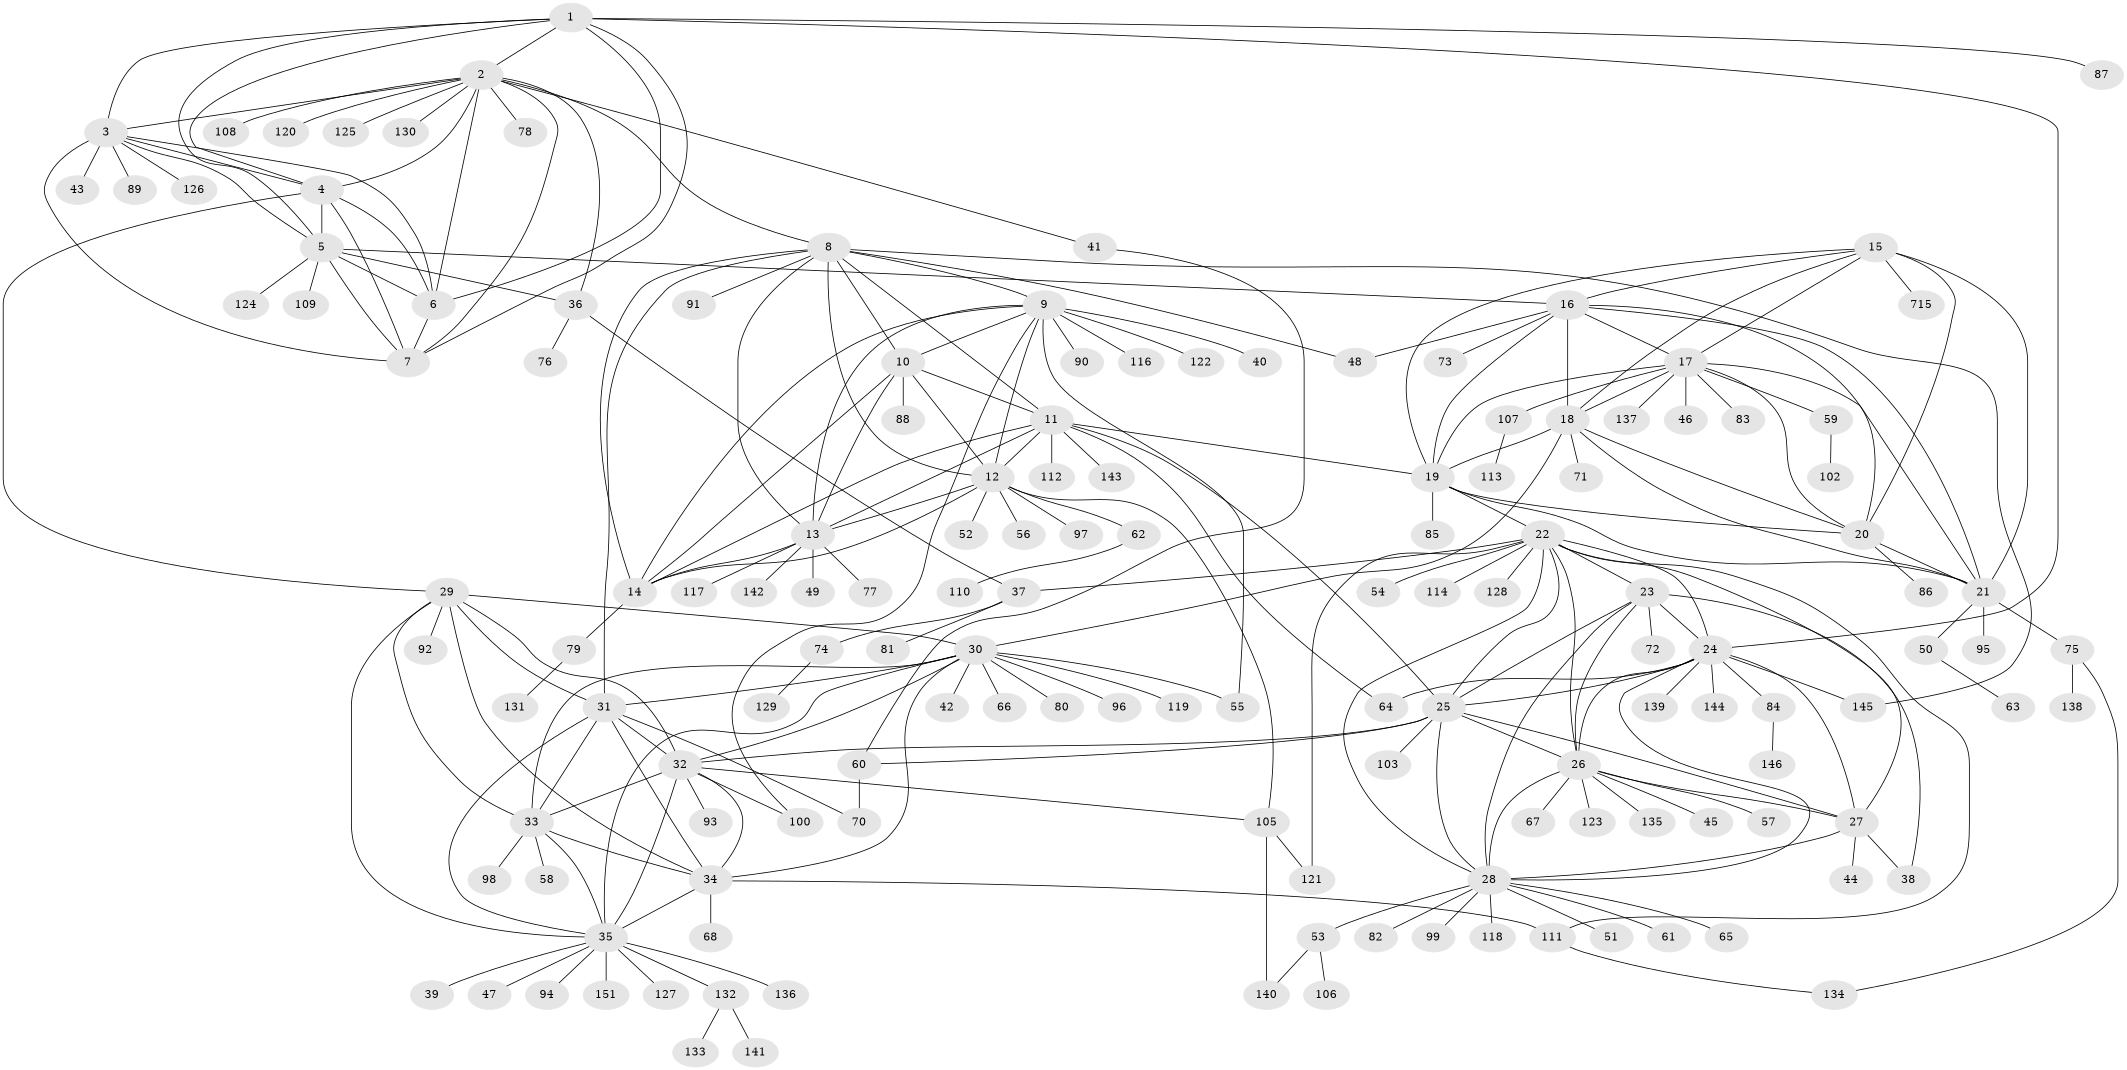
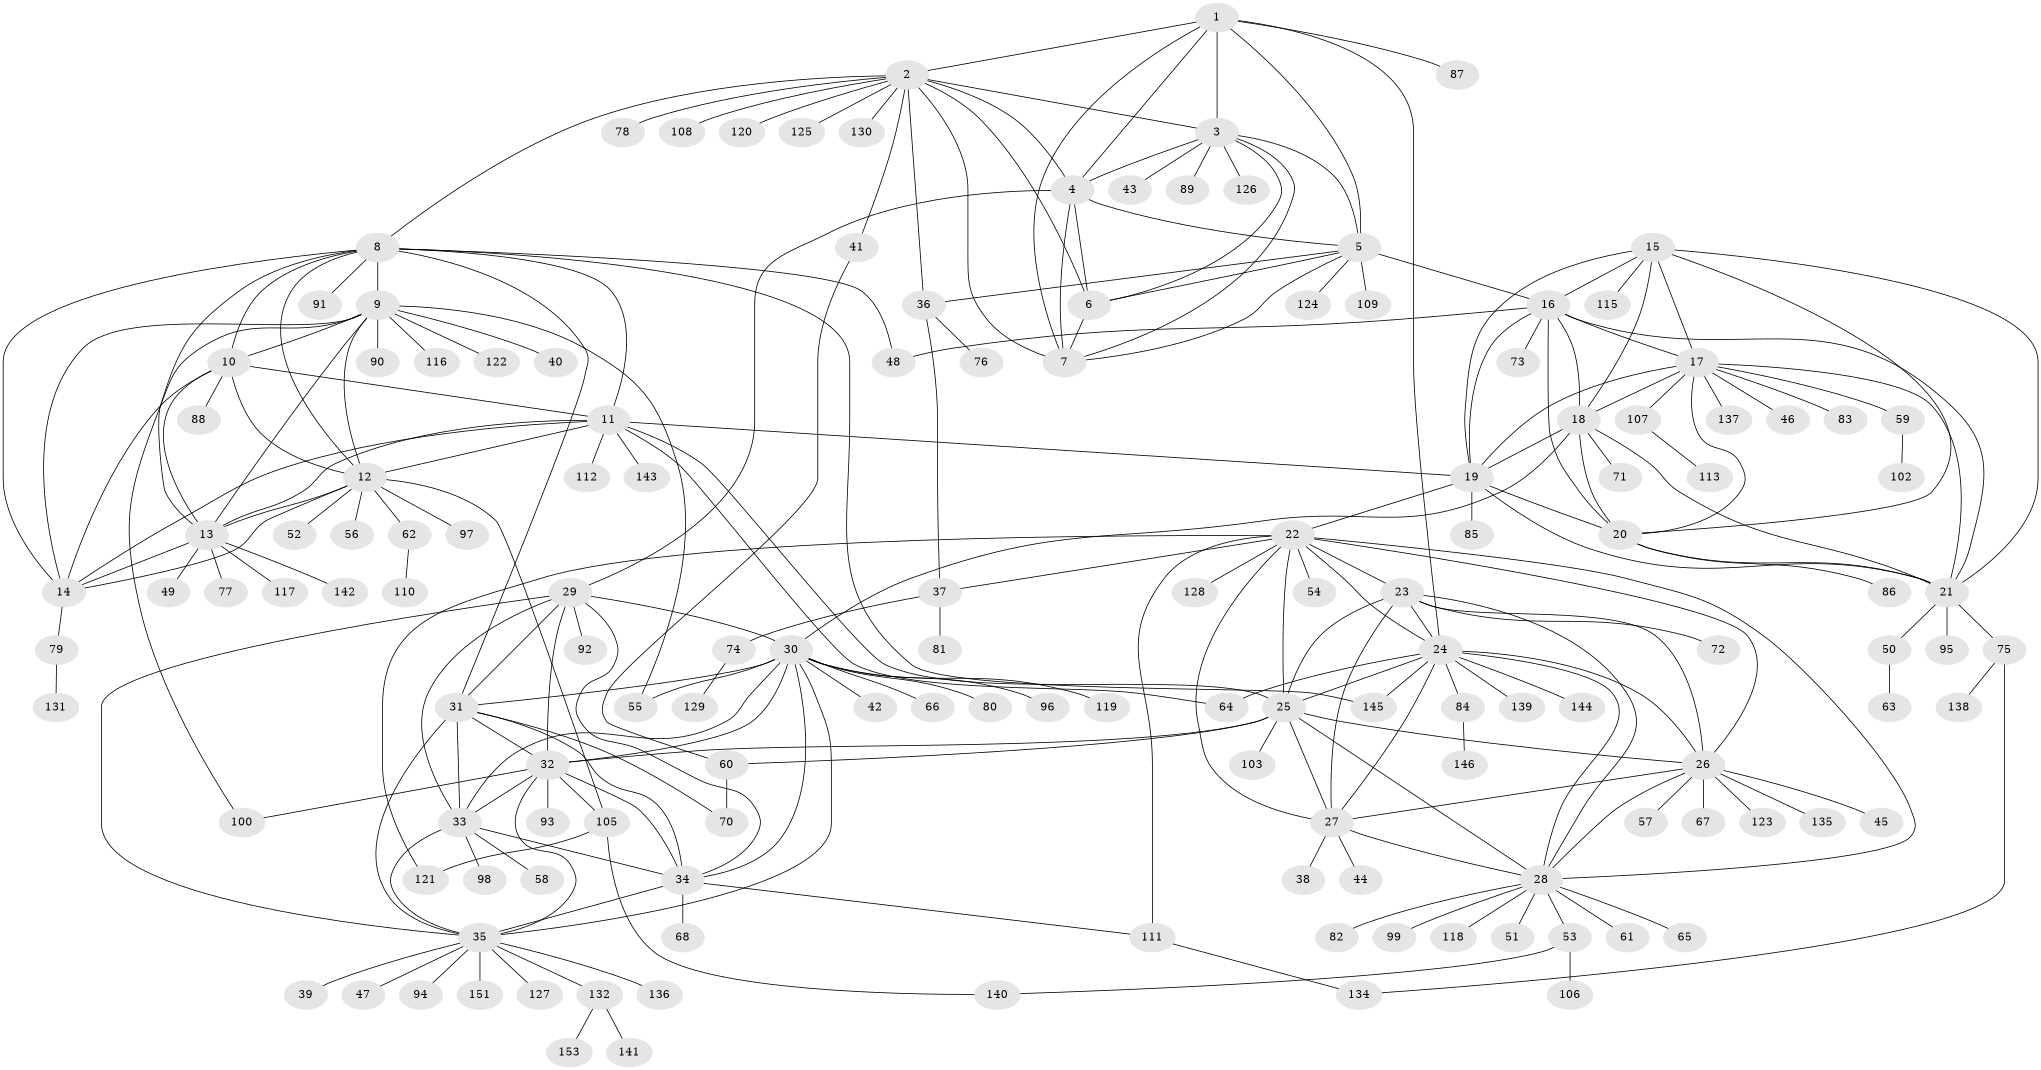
  graph {
    node [color=gray90 style=filled]
    1
    2
    3
    4
    5
    6
    7
    24
    87
    8
    41
    78
    108
    120
    125
    130
    36
    43
    89
    126
    29
    16
    109
    124
    145
    25
    64
    26
    27
    28
    84
    139
    144
    9
    10
    11
    12
    13
    14
    31
    48
    91
    60
    30
    32
    33
    34
    35
    92
    19
    17
    18
    20
    21
    73
    37
    76
    40
    55
    90
    100
    116
    122
    88
    112
    143
    52
    56
    62
    97
    105
    49
    77
    117
    142
    79
    70
    22
    85
    103
    110
    121
    140
    131
    15
-   115 [label=715]
+   115
    46
    59
    83
    107
    137
    71
    86
    50
    75
    95
    102
    113
    42
    66
    80
    96
    119
    23
    54
    111
-   114
    128
    63
    134
    138
    72
    45
    57
    67
    123
    135
    38
    44
    51
    53
    61
    65
    82
    99
    118
    74
    81
    146
    93
    106
    58
    98
    68
    39
    47
    94
    n138 [label=151]
    127
    132
    136
-   133
+   133 [label=153]
    141
    129
    1 -- 2
    1 -- 3
    1 -- 4
    1 -- 5
-   1 -- 6
    1 -- 7
    1 -- 24
    1 -- 87
    2 -- 3
    2 -- 4
    2 -- 6
    2 -- 7
    2 -- 8
    2 -- 41
    2 -- 78
    2 -- 108
    2 -- 120
    2 -- 125
    2 -- 130
    2 -- 36
    3 -- 4
    3 -- 5
    3 -- 6
    3 -- 7
    3 -- 43
    3 -- 89
    3 -- 126
    4 -- 5
    4 -- 6
    4 -- 7
    4 -- 29
    5 -- 6
    5 -- 7
    5 -- 36
    5 -- 16
    5 -- 109
    5 -- 124
    6 -- 7
    24 -- 145
    24 -- 25
    24 -- 64
    24 -- 26
    24 -- 27
    24 -- 28
    24 -- 84
    24 -- 139
    24 -- 144
    8 -- 145
    8 -- 9
    8 -- 10
    8 -- 11
    8 -- 12
    8 -- 13
    8 -- 14
    8 -- 31
    8 -- 48
    8 -- 91
    41 -- 60
    36 -- 37
    36 -- 76
    29 -- 31
    29 -- 30
    29 -- 32
    29 -- 33
    29 -- 34
    29 -- 35
    29 -- 92
    16 -- 48
    16 -- 19
    16 -- 17
    16 -- 18
    16 -- 20
    16 -- 21
    16 -- 73
    25 -- 26
    25 -- 27
    25 -- 28
    25 -- 60
    25 -- 32
    25 -- 103
    26 -- 27
    26 -- 28
    26 -- 45
    26 -- 57
    26 -- 67
    26 -- 123
    26 -- 135
    27 -- 28
    27 -- 38
    27 -- 44
    28 -- 51
    28 -- 53
    28 -- 61
    28 -- 65
    28 -- 82
    28 -- 99
    28 -- 118
    84 -- 146
    9 -- 10
    9 -- 12
    9 -- 13
    9 -- 14
    9 -- 40
    9 -- 55
    9 -- 90
    9 -- 100
    9 -- 116
    9 -- 122
    10 -- 11
    10 -- 12
    10 -- 13
    10 -- 14
    10 -- 88
    11 -- 25
    11 -- 64
    11 -- 12
    11 -- 13
    11 -- 14
    11 -- 19
    11 -- 112
    11 -- 143
    12 -- 13
    12 -- 14
    12 -- 52
    12 -- 56
    12 -- 62
    12 -- 97
    12 -- 105
    13 -- 14
    13 -- 49
    13 -- 77
    13 -- 117
    13 -- 142
    14 -- 79
    31 -- 32
    31 -- 33
    31 -- 34
    31 -- 35
    31 -- 70
    60 -- 70
    30 -- 31
    30 -- 32
    30 -- 33
    30 -- 34
    30 -- 35
    30 -- 55
    30 -- 42
    30 -- 66
    30 -- 80
    30 -- 96
    30 -- 119
    32 -- 33
    32 -- 34
    32 -- 35
    32 -- 100
    32 -- 105
    32 -- 93
    33 -- 34
    33 -- 35
    33 -- 58
    33 -- 98
    34 -- 35
    34 -- 111
    34 -- 68
    35 -- 39
    35 -- 47
    35 -- 94
    35 -- n138
    35 -- 127
    35 -- 132
    35 -- 136
    19 -- 20
    19 -- 21
    19 -- 22
    19 -- 85
    17 -- 19
    17 -- 18
    17 -- 20
    17 -- 21
    17 -- 46
    17 -- 59
    17 -- 83
    17 -- 107
    17 -- 137
    18 -- 30
    18 -- 19
    18 -- 20
    18 -- 21
    18 -- 71
    20 -- 21
    20 -- 86
    21 -- 50
    21 -- 75
    21 -- 95
    37 -- 74
    37 -- 81
    62 -- 110
    105 -- 121
    105 -- 140
    79 -- 131
    22 -- 24
    22 -- 25
    22 -- 26
    22 -- 27
    22 -- 28
    22 -- 37
    22 -- 121
    22 -- 23
    22 -- 54
    22 -- 111
-   22 -- 114
    22 -- 128
    15 -- 16
    15 -- 19
    15 -- 17
    15 -- 18
    15 -- 20
    15 -- 21
    15 -- 115
    59 -- 102
    107 -- 113
    50 -- 63
    75 -- 134
    75 -- 138
    23 -- 24
    23 -- 25
    23 -- 26
-   23 -- 38
+   23 -- 27
    23 -- 28
    23 -- 72
    111 -- 134
    53 -- 140
    53 -- 106
    74 -- 129
    132 -- 133
    132 -- 141
  }
